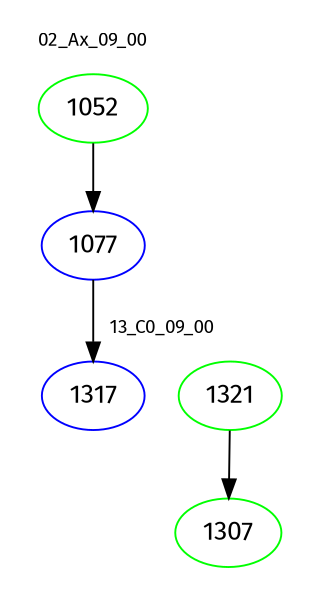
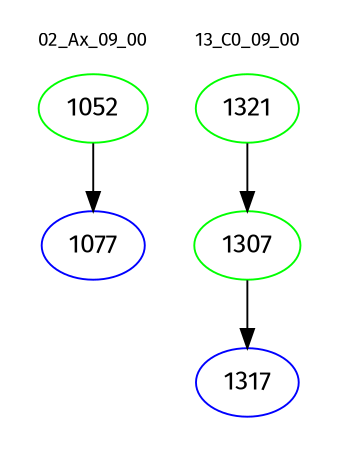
  digraph {
    fontname="Fira Sans"
    node [color=green fontname="Fira Sans"]
    edge [color=black fontname="Fira Sans"]
    n1 [label=1052]
    n2 [color=blue label=1077]
    n3 [label=1321]
    n4 [label=1307]
    n5 [color=blue label=1317]
    subgraph cluster_1 {
      color=white
      fontsize=10
      label="02_Ax_09_00"
      n1
      n2
    }
    subgraph cluster_2 {
      color=white
      fontsize=10
      label="13_C0_09_00"
      n3
      n4
      n5
    }
    n1 -> n2
    n3 -> n4
-   n2 -> n5
+   n4 -> n5
  }
